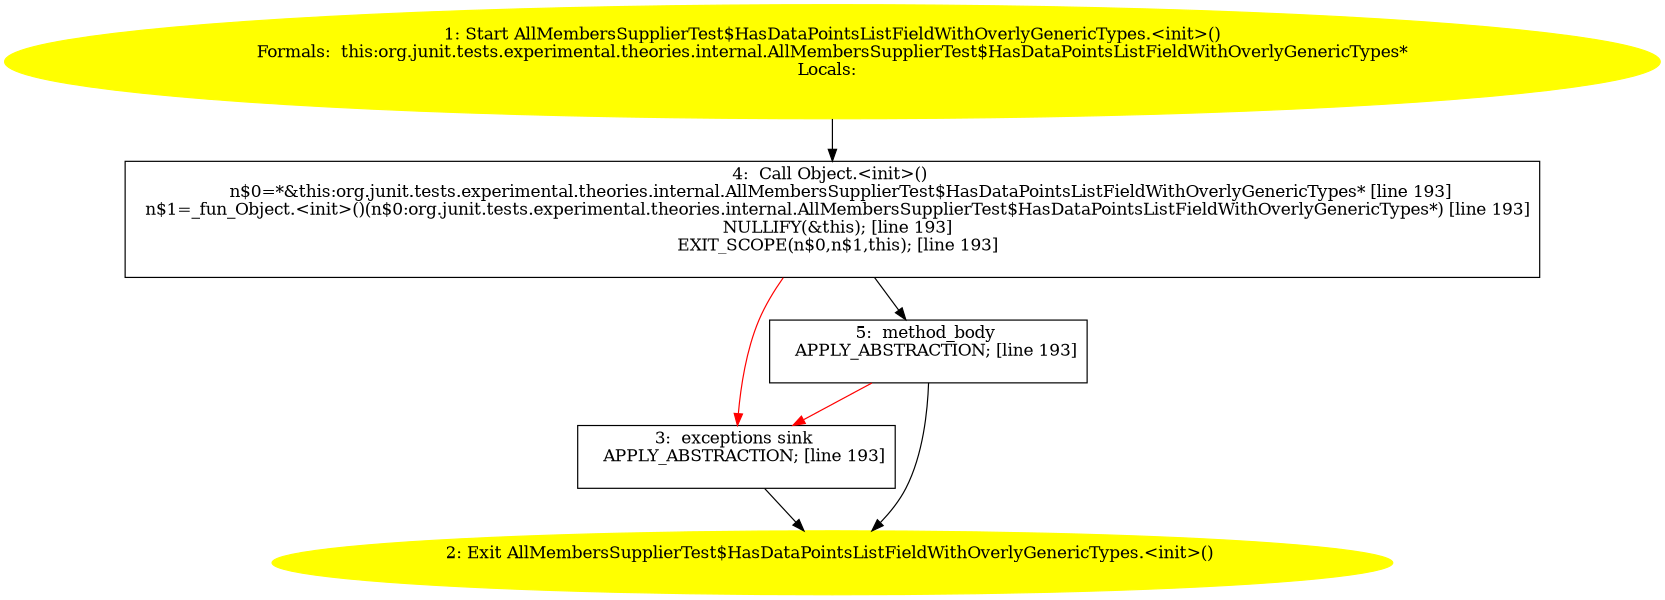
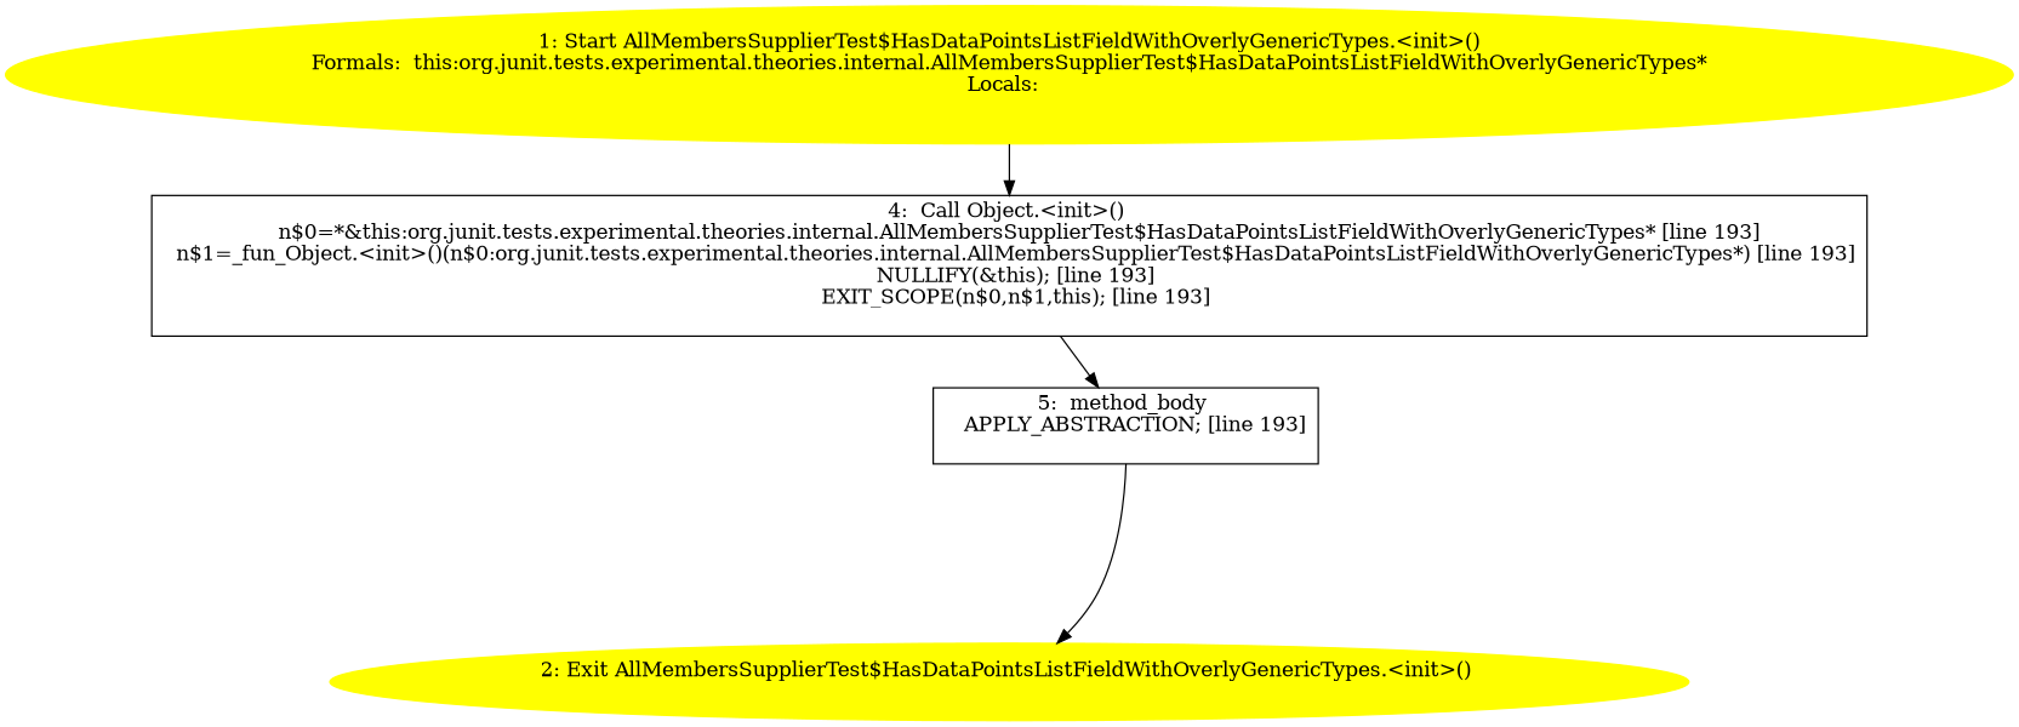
  digraph {
    fontname="DejaVu Serif"
    node [fontname="DejaVu Serif" shape=box]
    edge [fontname="DejaVu Serif"]
    n1 [color=yellow label="1: Start AllMembersSupplierTest$HasDataPointsListFieldWithOverlyGenericTypes.<init>()\nFormals:  this:org.junit.tests.experimental.theories.internal.AllMembersSupplierTest$HasDataPointsListFieldWithOverlyGenericTypes*\nLocals:  \n  " style=filled shape=""]
    n2 [label="4:  Call Object.<init>() \n   n$0=*&this:org.junit.tests.experimental.theories.internal.AllMembersSupplierTest$HasDataPointsListFieldWithOverlyGenericTypes* [line 193]\n  n$1=_fun_Object.<init>()(n$0:org.junit.tests.experimental.theories.internal.AllMembersSupplierTest$HasDataPointsListFieldWithOverlyGenericTypes*) [line 193]\n  NULLIFY(&this); [line 193]\n  EXIT_SCOPE(n$0,n$1,this); [line 193]\n "]
-   n3 [label="3:  exceptions sink \n   APPLY_ABSTRACTION; [line 193]\n "]
    n4 [label="5:  method_body \n   APPLY_ABSTRACTION; [line 193]\n "]
    n5 [color=yellow label="2: Exit AllMembersSupplierTest$HasDataPointsListFieldWithOverlyGenericTypes.<init>() \n  " style=filled shape=""]
    n1 -> n2
-   n2 -> n3 [color=red]
    n2 -> n4
-   n3 -> n5
-   n4 -> n3 [color=red]
    n4 -> n5
  }
